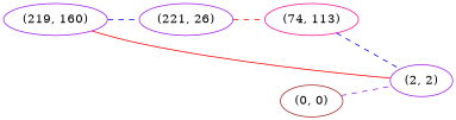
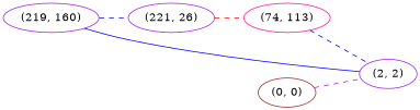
  graph {
    rankdir=LR
    node [color=purple]
    edge [color=blue style=dashed weight=3]
    n1 [label="(219, 160)"]
    "(221, 26)"
    "(2, 2)"
    "(74, 113)" [color=deeppink]
    "(0, 0)" [color=brown]
    n1 -- "(221, 26)"
-   n1 -- "(2, 2)" [color=red style=solid weight=1]
+   n1 -- "(2, 2)" [style=solid weight=1]
    "(221, 26)" -- "(74, 113)" [color=red weight=1]
    "(74, 113)" -- "(2, 2)"
    "(0, 0)" -- "(2, 2)" [color=purple weight=4]
  }
